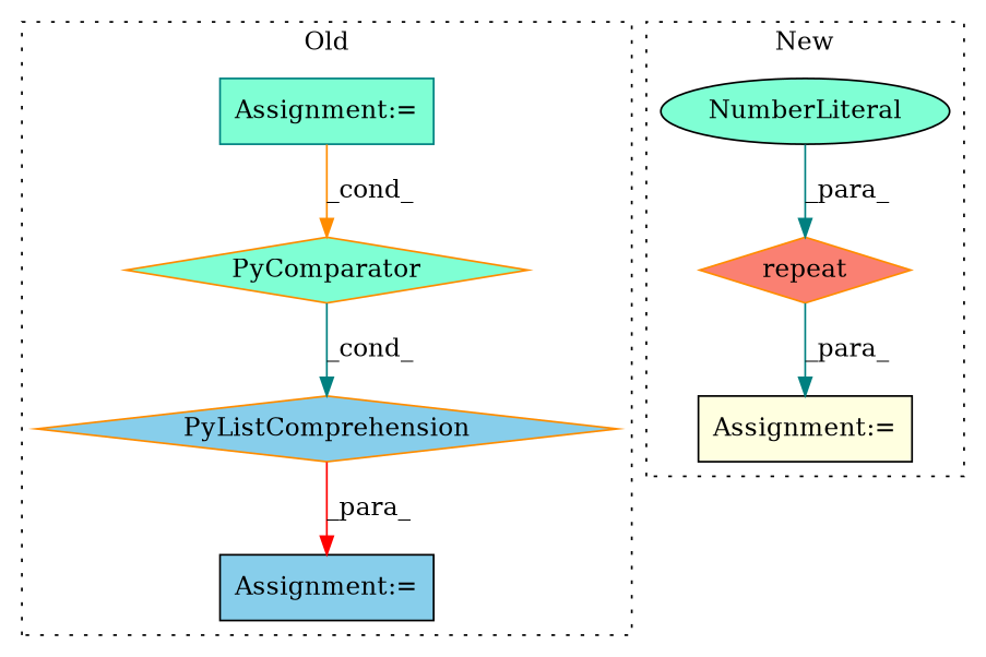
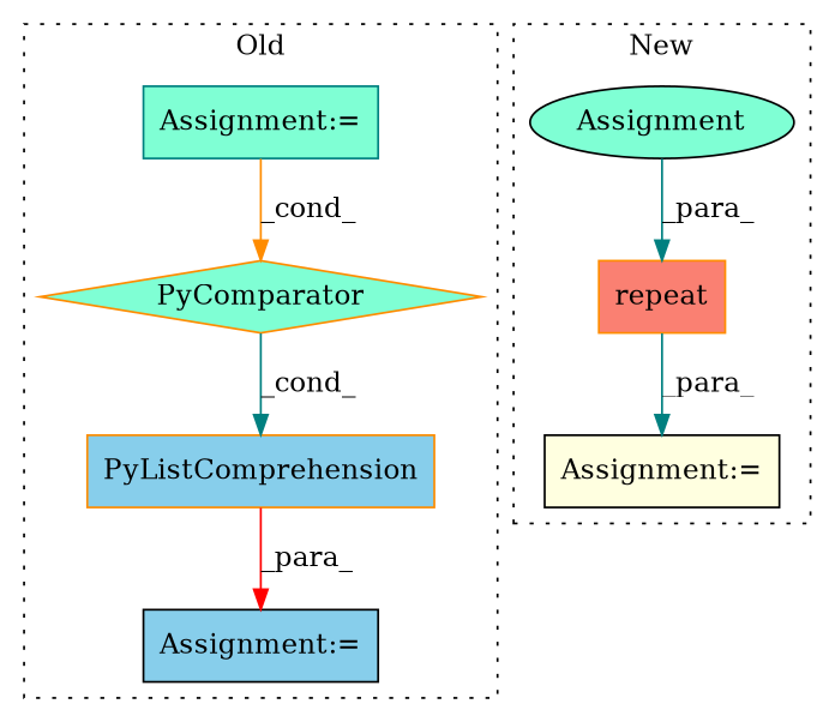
  digraph {
    node [a=7 color=darkorange fillcolor=aquamarine l=1 s=6091 shape=box style=filled]
    edge [color=teal]
-   n1 [a=109 fillcolor=skyblue l=188 label=PyListComprehension s=5941 shape=diamond]
+   n1 [a=109 fillcolor=skyblue l=188 label=PyListComprehension s=5941]
    n2 [a=113 l=30 label=PyComparator shape=diamond]
    n3 [color=black fillcolor=skyblue label="Assignment:=" s=6136]
    n4 [color=teal l=30 label="Assignment:="]
-   n5 [a=32 fillcolor=salmon l="7,1" label=repeat s="6959,7050" shape=diamond]
-   n6 [a=34 color=black label=NumberLiteral s=7049 shape=ellipse]
+   n5 [a=32 fillcolor=salmon l="7,1" label=repeat s="6959,7050"]
+   n6 [a=34 color=black label=Assignment s=7049 shape=ellipse]
    n7 [color=black fillcolor=lightyellow label="Assignment:=" s=6952]
    subgraph cluster_1 {
      label=Old
      style=dotted
      n1
      n2
      n3
      n4
    }
    subgraph cluster_2 {
      label=New
      style=dotted
      n5
      n6
      n7
    }
    n1 -> n3 [color=red label=_para_]
    n2 -> n1 [label=_cond_]
    n4 -> n2 [color=darkorange label=_cond_]
    n5 -> n7 [label=_para_]
    n6 -> n5 [label=_para_]
  }
